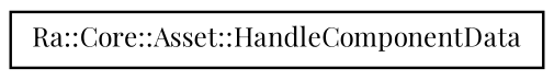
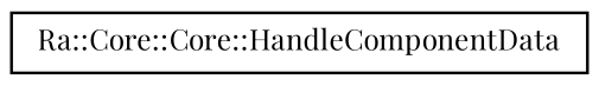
  digraph {
    rankdir=LR
    fontname="Playfair Display"
-   n1 [color=black fillcolor=white fontname="Playfair Display" fontsize=10 height=0.2 label="Ra::Core::Asset::HandleComponentData" shape=record style=filled width=0.4]
+   n1 [color=black fillcolor=white fontname="Playfair Display" fontsize=10 height=0.2 label="Ra::Core::Core::HandleComponentData" shape=record style=filled width=0.4]
  }
